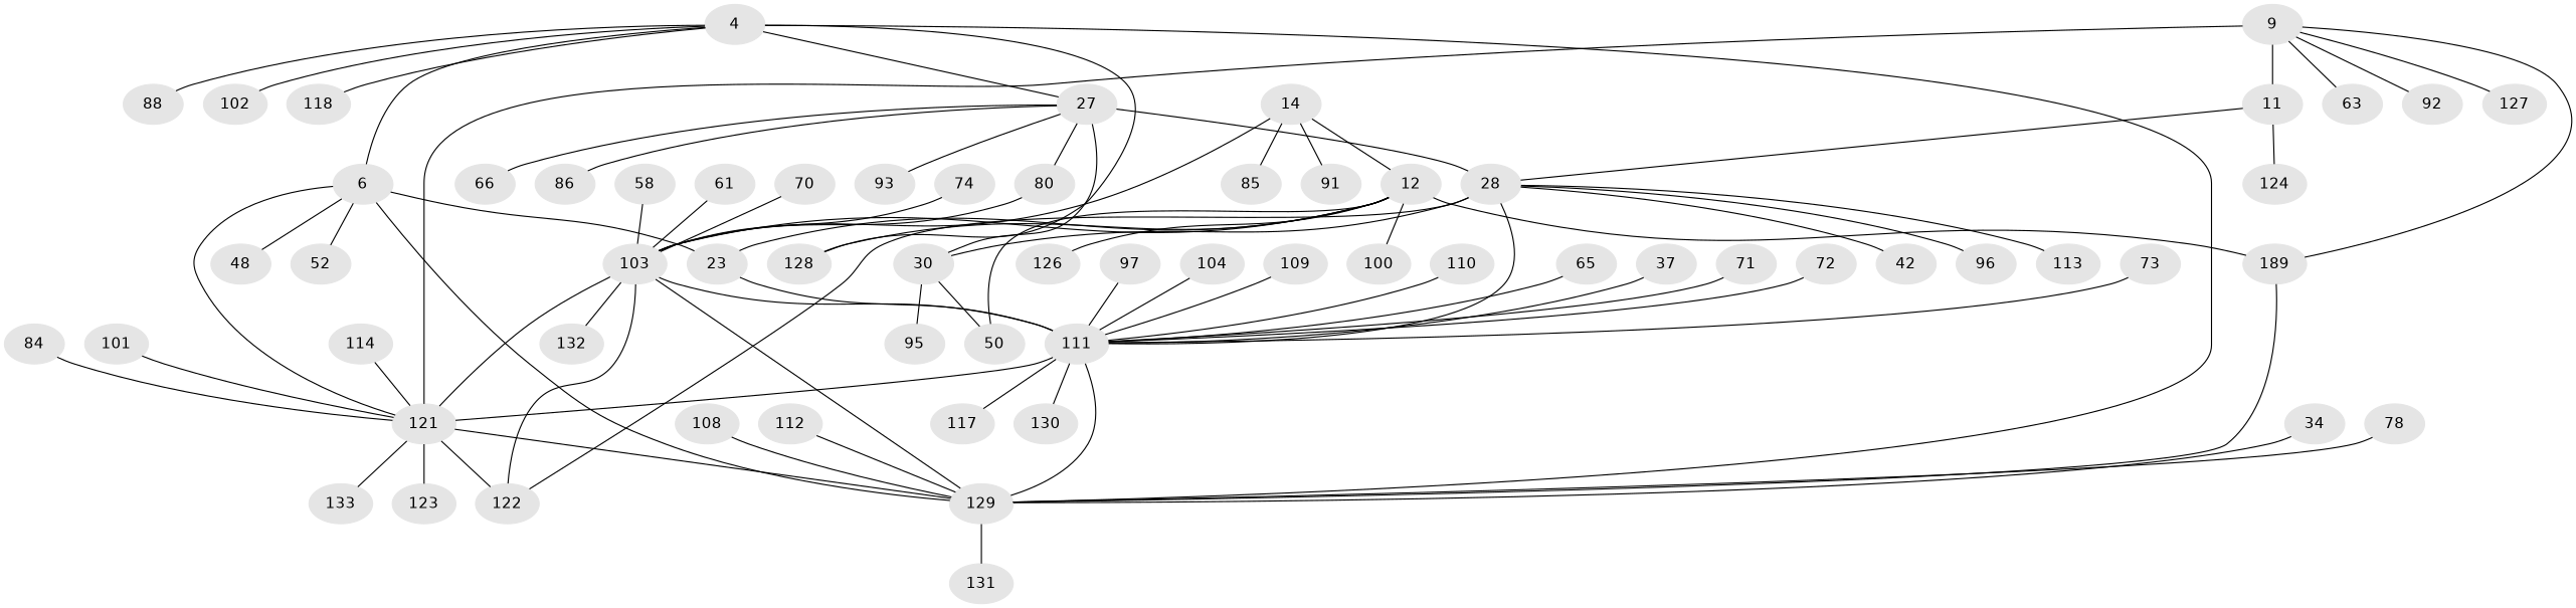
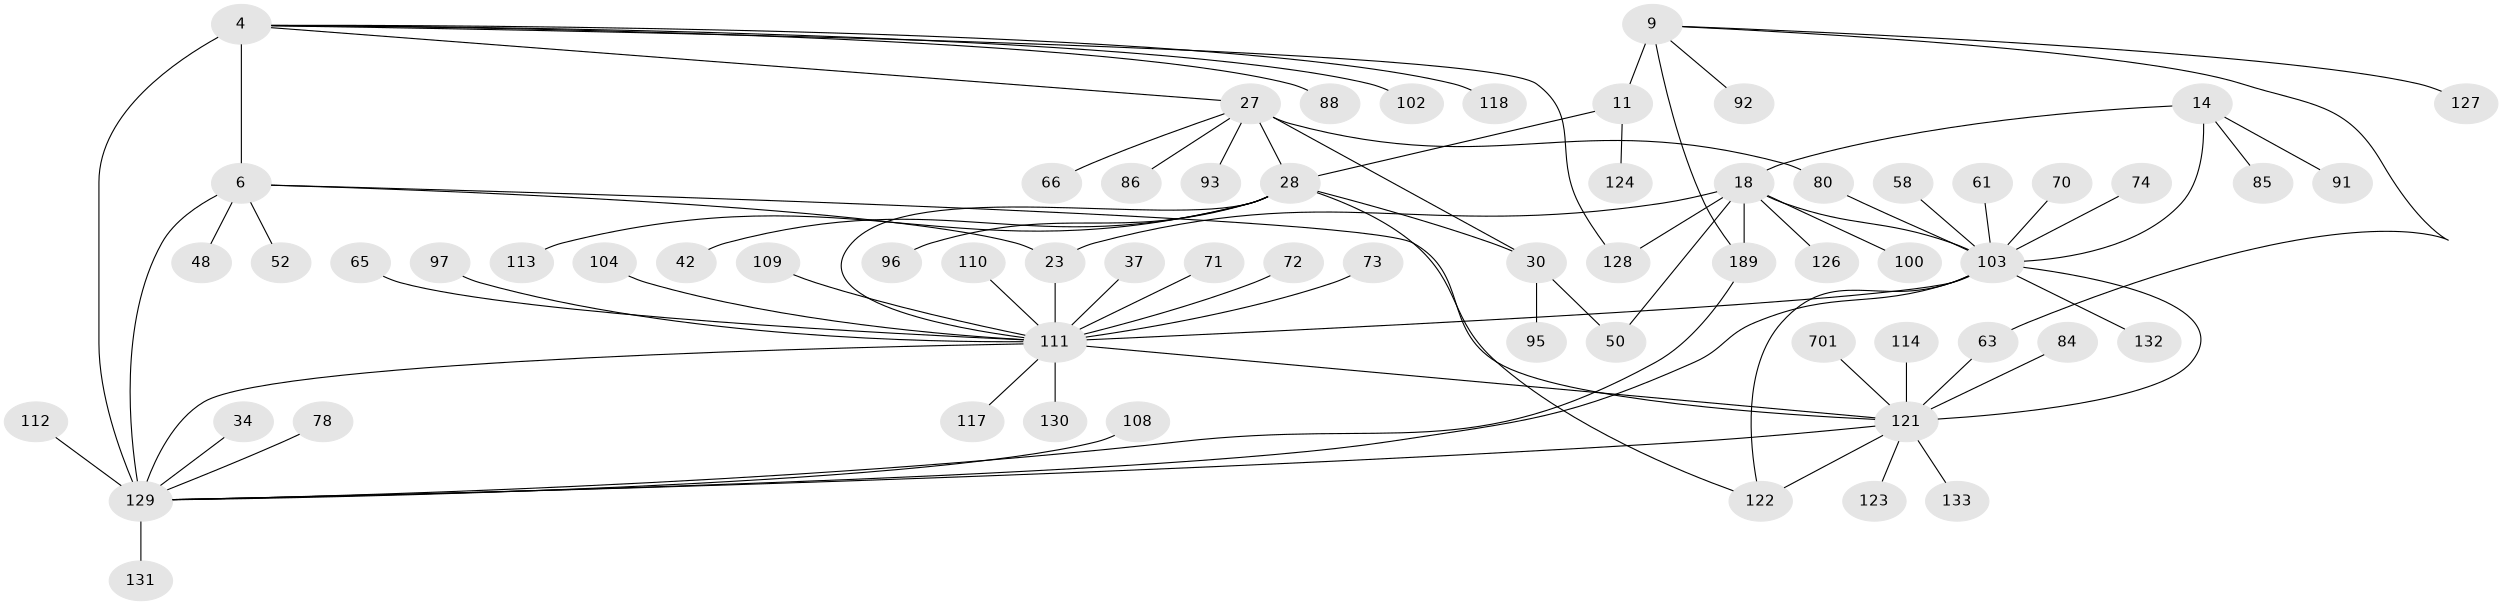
  graph {
    fontname="DejaVu Sans"
    node [color=gray90 fontname="DejaVu Sans" style=filled]
    edge [fontname="DejaVu Sans"]
    4 [super="+3"]
    6 [super="+2"]
    27 [super="+26"]
    88
    102 [super="+75"]
    118
    128 [super="+87+90+99"]
    129 [super="+55+125+5+31"]
    23 [super="+19"]
    48
    52
    121 [super="+64+98+107+12+57+61+83"]
    28 [super="+25"]
    30 [super="+29"]
    66
    80
    86
    93
    131
    111 [super="+81+89+36+51+56+62"]
    122 [super="+68+69"]
    123
    133 [super="+120"]
    9 [super="+8"]
    11 [super="+10"]
    63
    92 [super="+76"]
    n28 [label=189 super="+115"]
    127
    124
    42
    96 [super="+35"]
    113 [super="+105"]
    14 [super="+13"]
-   18 [super="+16" label=12]
+   18 [super="+16"]
    85 [super="+77"]
    91 [super="+53"]
    103 [super="+17+39+40"]
    50 [super="+43"]
    100
    126 [super="+41"]
    132 [super="+59"]
    117
    130 [super="+106"]
    95
    34
    58
    n48 [label=61]
    65
    n50 [label=37]
    70
    71 [super="+49"]
    72
    73
    74
    78
    84
    97
-   101
+   101 [label=701]
    104
    108
    109
    110
    112
    114 [super="+37"]
    4 -- 6 [weight=4]
    4 -- 27
    4 -- 88
    4 -- 102
    4 -- 118
    4 -- 128 [weight=2]
    4 -- 129 [weight=4]
    6 -- 129 [weight=4]
    6 -- 23
    6 -- 48
    6 -- 52
    6 -- 121
    27 -- 28 [weight=4]
    27 -- 30 [weight=4]
    27 -- 66
    27 -- 80
    27 -- 86
    27 -- 93
    129 -- 131
    23 -- 111 [weight=8]
    121 -- 129
    121 -- 122
    121 -- 123
    121 -- 133
    28 -- 30 [weight=4]
    28 -- 111 [weight=2]
    28 -- 122
    28 -- 42
    28 -- 96
    28 -- 113
    30 -- 50
    30 -- 95
    80 -- 103
    111 -- 129
    111 -- 121 [weight=2]
    111 -- 117
    111 -- 130
-   9 -- 121 [weight=4]
+   63 -- 121 [weight=4]
    9 -- 11 [weight=4]
    9 -- 63
    9 -- 92
    9 -- n28
    9 -- 127
    11 -- 28
    11 -- 124
    n28 -- 129
    14 -- 18 [weight=4]
    14 -- 85
    14 -- 91
    14 -- 103 [weight=4]
    18 -- 128
    18 -- 23
    18 -- n28
    18 -- 103 [weight=4]
    18 -- 50
    18 -- 100
    18 -- 126
    103 -- 129
    103 -- 121
    103 -- 111
    103 -- 122 [weight=2]
    103 -- 132
    34 -- 129
    58 -- 103
    n48 -- 103
    65 -- 111
    n50 -- 111
    70 -- 103
    71 -- 111
    72 -- 111
    73 -- 111
    74 -- 103
    78 -- 129
    84 -- 121
    97 -- 111
    101 -- 121
    104 -- 111
    108 -- 129
    109 -- 111
    110 -- 111
    112 -- 129
    114 -- 121
  }
